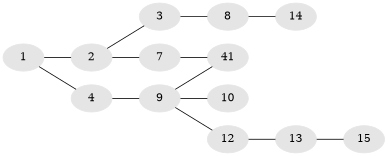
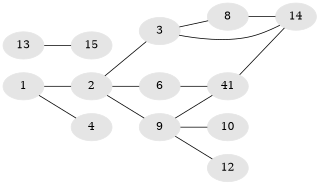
  graph {
    rankdir=LR
    node [color=gray90 style=filled]
    edge [weight=1.0]
    1
    2
    4
    3
-   6 [label=7]
+   6
    9
    8
    14
    n9 [label=41]
    10
    12
    13
    15
    1 -- 2 [weight=3.0]
    1 -- 4
    2 -- 3
    2 -- 6 [weight=2.0]
-   4 -- 9
+   2 -- 9
    3 -- 8 [weight=2.0]
+   3 -- 14
    6 -- n9 [weight=2.0]
    9 -- n9
    9 -- 10
    9 -- 12
    8 -- 14 [weight=3.0]
-   12 -- 13
+   n9 -- 14
    13 -- 15
  }
